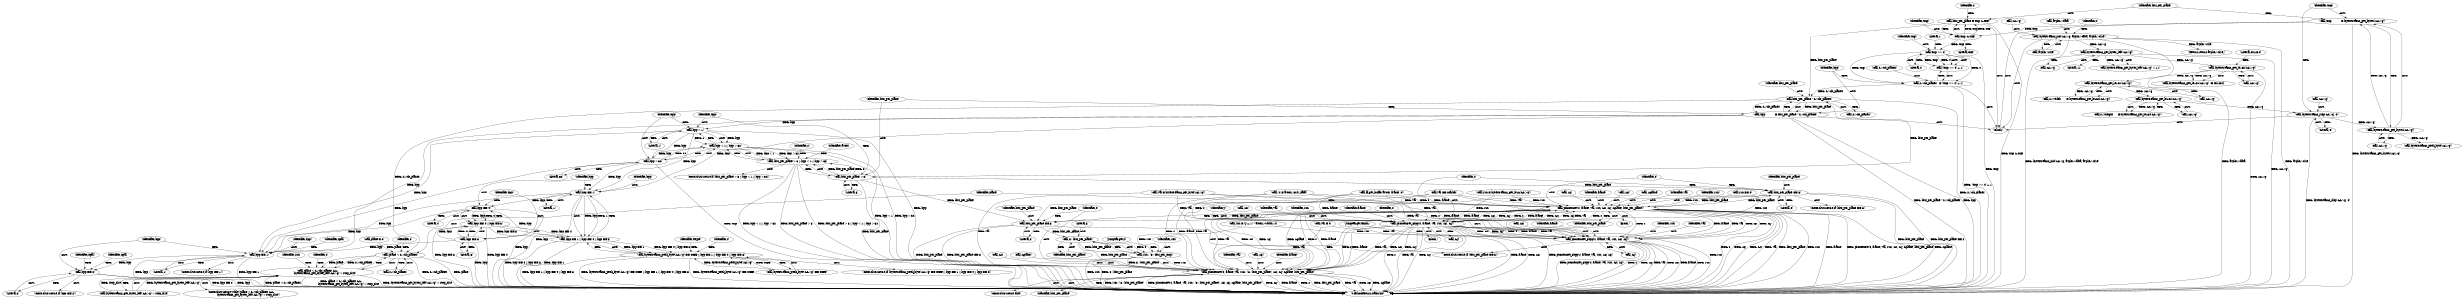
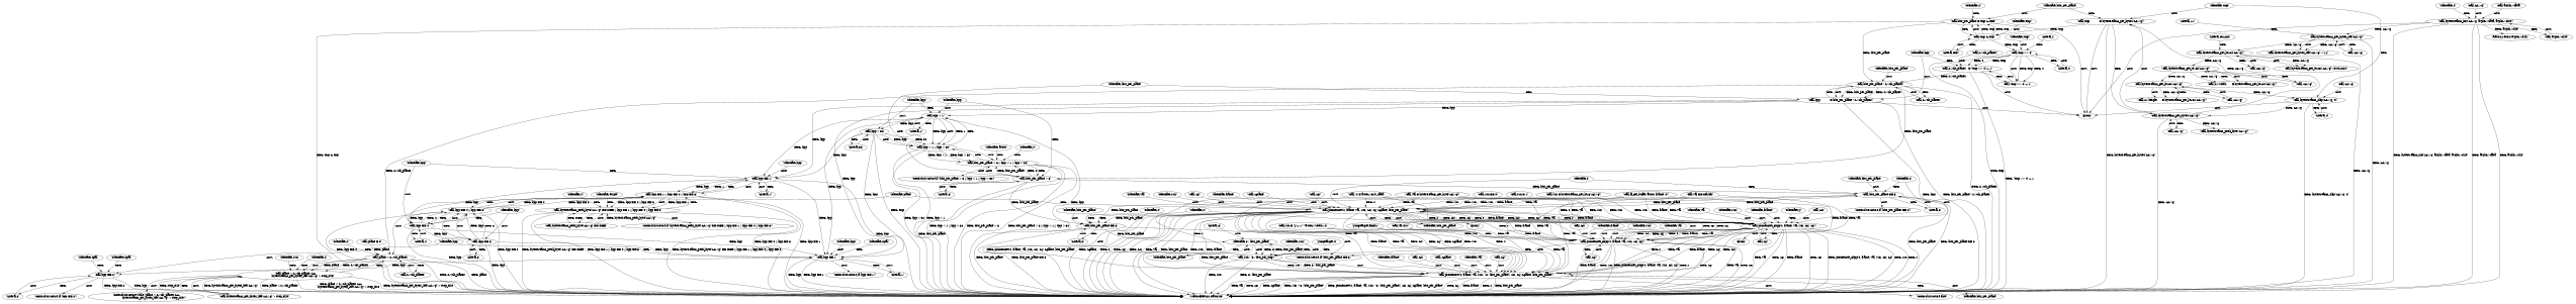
  digraph {
    n1 [label="(Call,bits_per_plane * s->nb_planes)"]
    n2 [label="(Call,bpp            = bits_per_plane * s->nb_planes)"]
    n3 [label="(Call,bits_per_plane > 8)"]
    n4 [label="(Call,plane < s->nb_planes)"]
    n5 [label="(Call,s->nb_planes)"]
    n6 [label="(MethodReturn,static int)"]
    n7 [label="(Block,)"]
    n8 [label="(Call,bpp < 1)"]
    n9 [label="(Call,bpp == 1)"]
    n10 [label="(Call,bpp == 1)"]
    n11 [label="(Call,bits_per_plane > 8 || bpp < 1 || bpp > 32)"]
    n12 [label="(Call,bits_per_plane == 8)"]
    n13 [label="(Call,bits_per_plane == 8)"]
    n14 [label="(Literal,8)"]
    n15 [label="(Call,plane < s->nb_planes &&\n                   bytestream2_get_bytes_left(&s->g) > stop_size)"]
    n16 [label="(Call,s->nb_planes)"]
    n17 [label="(Call,bits_per_plane = tmp & 0xF)"]
    n18 [label="(Call,tmp & 0xF)"]
    n19 [label="(Call,tmp >> 4)"]
    n20 [label="(Literal,0xF)"]
    n21 [label="(Call,s->nb_planes   = (tmp >> 4) + 1)"]
    n22 [label="(Call,(tmp >> 4) + 1)"]
    n23 [label="(Literal,4)"]
    n24 [label="(Call,tmp            = bytestream2_get_byteu(&s->g))"]
    n25 [label="(Call,bytestream2_get_byteu(&s->g))"]
    n26 [label="(Call,bytestream2_peek_byte(&s->g))"]
    n27 [label="(Call,&s->g)"]
    n28 [label="(Call,bytestream2_skip(&s->g, 4))"]
    n29 [label="(Literal,4)"]
    n30 [label="(Call,bytestream2_get_le16u(&s->g))"]
    n31 [label="(Call,s->height      = bytestream2_get_le16u(&s->g))"]
    n32 [label="(Call,&s->g)"]
    n33 [label="(Call,bytestream2_get_le16u(&s->g))"]
    n34 [label="(Call,&s->g)"]
    n35 [label="(Call,s->width       = bytestream2_get_le16u(&s->g))"]
    n36 [label="(Call,bytestream2_get_le16u(&s->g))"]
    n37 [label="(Call,&s->g)"]
    n38 [label="(Call,bytestream2_get_le16u(&s->g) != 0x1234)"]
    n39 [label="(Call,bytestream2_get_bytes_left(&s->g))"]
    n40 [label="(Call,&s->g)"]
    n41 [label="(Call,bytestream2_get_bytes_left(&s->g) < 11)"]
    n42 [label="(Call,bytestream2_init(&s->g, avpkt->data, avpkt->size))"]
    n43 [label="(Return,return avpkt->size;)"]
    n44 [label="(Call,avpkt->size)"]
    n45 [label="(Call,bpp < 1 || bpp > 32)"]
    n46 [label="(Call,bpp > 32)"]
    n47 [label="(Literal,1)"]
    n48 [label="(Call,bpp == 1 || bpp == 4 || bpp == 8)"]
    n49 [label="(Call,bpp == 4)"]
    n50 [label="(Literal,1)"]
    n51 [label="(Call,bpp == 2)"]
    n52 [label="(Literal,1)"]
    n53 [label="(ControlStructure,if (bpp == 1))"]
    n54 [label="(Literal,32)"]
    n55 [label="(ControlStructure,if (bits_per_plane > 8 || bpp < 1 || bpp > 32))"]
    n56 [label="(Call,bytestream2_peek_byte(&s->g) == 0xFF || bpp == 1 || bpp == 4 || bpp == 8)"]
    n57 [label="(Call,bpp == 4 || bpp == 8)"]
    n58 [label="(Call,bpp == 8)"]
    n59 [label="(Literal,4)"]
    n60 [label="(Call,bytestream2_peek_byte(&s->g) == 0xFF)"]
    n61 [label="(ControlStructure,if (bytestream2_peek_byte(&s->g) == 0xFF || bpp == 1 || bpp == 4 || bpp == 8))"]
    n62 [label="(Literal,8)"]
    n63 [label="(ControlStructure,if (bpp == 2))"]
    n64 [label="(Literal,2)"]
    n65 [label="(Call,picmemset(s, frame, val, run, &x, &y, &plane, bits_per_plane))"]
    n66 [label="(Literal,8)"]
    n67 [label="(ControlStructure,if (bits_per_plane == 8))"]
    n68 [label="(ControlStructure,if (bits_per_plane == 8))"]
-   n69 [label="(Call,8 / bits_per_plane)"]
+   n69 [label="(Identifier,8 / bits_per_plane)"]
    n70 [label="(Literal,8)"]
    n71 [label="(Call,picmemset_8bpp(s, frame, val, run, &x, &y))"]
    n72 [label="(Call,picmemset_8bpp(s, frame, val, run, &x, &y))"]
    n73 [label="(Call,picmemset(s, frame, val, run / (8 / bits_per_plane), &x, &y, &plane, bits_per_plane))"]
    n74 [label="(Identifier,bits_per_plane)"]
    n75 [label="(Block,)"]
    n76 [label="(Call,&y)"]
    n77 [label="(Block,)"]
    n78 [label="(Call,&y)"]
    n79 [label="(Identifier,bits_per_plane)"]
    n80 [label="(ControlStructure,else)"]
    n81 [label="(Call,run / (8 / bits_per_tmp))"]
    n82 [label="(Identifier,bits_per_plane)"]
    n83 [label="(ControlStructure,while (plane < s->nb_planes &&\n                   bytestream2_get_bytes_left(&s->g) > stop_size))"]
    n84 [label="(Call,bytestream2_get_bytes_left(&s->g) > stop_size)"]
    n85 [label="(Identifier,bpp)"]
    n86 [label="(Identifier,s)"]
    n87 [label="(Identifier,bpp)"]
    n88 [label="(Identifier,bits_per_plane)"]
    n89 [label="(Identifier,tmp)"]
    n90 [label="(Identifier,etype)"]
    n91 [label="(Call,plane = 0)"]
    n92 [label="(Literal,8)"]
    n93 [label="(Identifier,bpp)"]
    n94 [label="(Identifier,s)"]
    n95 [label="(Call,&x)"]
    n96 [label="(Identifier,s)"]
    n97 [label="(Call,&x)"]
    n98 [label="(Identifier,val)"]
    n99 [label="(Literal,0x1234)"]
    n100 [label="(Identifier,npal)"]
    n101 [label="(Identifier,bpp)"]
    n102 [label="(Literal,1)"]
    n103 [label="(Identifier,s)"]
+   n104 [label="(Call,run = 1)"]
    n105 [label="(Identifier,bits_per_plane)"]
    n106 [label="(Call,&y)"]
    n107 [label="(Identifier,s)"]
    n108 [label="(Call,val == marker)"]
    n109 [label="(Call,&x)"]
    n110 [label="(Identifier,s)"]
    n111 [label="(Call,run = (y + 1) * avctx->width - x)"]
    n112 [label="(Identifier,bpp)"]
    n113 [label="(Identifier,s)"]
    n114 [label="(Identifier,val)"]
    n115 [label="(Identifier,bpp)"]
    n116 [label="(Identifier,s)"]
    n117 [label="(Identifier,npal)"]
    n118 [label="(Call,*s = avctx->priv_data)"]
    n119 [label="(Call,&s->g)"]
    n120 [label="(Identifier,bits_per_plane)"]
    n121 [label="(Identifier,run)"]
    n122 [label="(Call,&plane)"]
    n123 [label="(Identifier,s)"]
    n124 [label="(Identifier,npal)"]
    n125 [label="(Identifier,run)"]
    n126 [label="(Identifier,bits_per_plane)"]
    n127 [label="(Identifier,frame)"]
    n128 [label="(Identifier,frame)"]
    n129 [label="(Call,&x)"]
    n130 [label="(Call,val = bytestream2_get_byte(&s->g))"]
    n131 [label="(Identifier,tmp)"]
    n132 [label="(Identifier,run)"]
    n133 [label="(Call,run = bytestream2_get_le16(&s->g))"]
    n134 [label="(Identifier,run)"]
    n135 [label="(Identifier,bpp)"]
    n136 [label="(Identifier,bits_per_plane)"]
    n137 [label="(Identifier,val)"]
    n138 [label="(Identifier,tmp)"]
    n139 [label="(JumpTarget,finish:)"]
    n140 [label="(Call,run == 0)"]
    n141 [label="(Identifier,run)"]
    n142 [label="(Call,ff_get_buffer(avctx, frame, 0))"]
    n143 [label="(Identifier,frame)"]
    n144 [label="(Identifier,val)"]
    n145 [label="(Identifier,y)"]
    n146 [label="(Call,&s->g)"]
    n147 [label="(Literal,11)"]
    n148 [label="(Call,s->nb_planes)"]
    n149 [label="(Call,avpkt->data)"]
    n150 [label="(Identifier,avctx)"]
    n151 [label="(Identifier,bpp)"]
    n152 [label="(Call,val = 0)"]
    n153 [label="(Identifier,s)"]
    n154 [label="(Call,&y)"]
    n155 [label="(Call,&plane)"]
    n156 [label="(Identifier,plane)"]
    n157 [label="(Identifier,frame)"]
    n158 [label="(JumpTarget,x)"]
    n1 -> n2 [label="AST: "]
    n1 -> n2 [label="DDG: bits_per_plane"]
    n1 -> n2 [label="DDG: s->nb_planes"]
    n1 -> n3 [label="DDG: bits_per_plane"]
    n1 -> n4 [label="DDG: s->nb_planes"]
    n1 -> n5 [label="CFG: "]
    n1 -> n6 [label="DDG: s->nb_planes"]
    n2 -> n1 [label="CFG: "]
    n2 -> n6 [label="DDG: bits_per_plane * s->nb_planes"]
    n2 -> n6 [label="DDG: bpp"]
    n2 -> n7 [label="AST: "]
    n2 -> n8 [label="DDG: bpp"]
    n2 -> n9 [label="DDG: bpp"]
    n2 -> n10 [label="DDG: bpp"]
    n3 -> n6 [label="DDG: bits_per_plane"]
    n3 -> n11 [label="AST: "]
    n3 -> n11 [label="DDG: bits_per_plane"]
    n3 -> n11 [label="DDG: 8"]
    n3 -> n12 [label="DDG: bits_per_plane"]
    n3 -> n13 [label="DDG: bits_per_plane"]
    n3 -> n14 [label="CFG: "]
    n4 -> n6 [label="DDG: s->nb_planes"]
    n4 -> n6 [label="DDG: plane"]
    n4 -> n15 [label="AST: "]
    n4 -> n15 [label="DDG: plane"]
    n4 -> n15 [label="DDG: s->nb_planes"]
    n4 -> n16 [label="CFG: "]
    n5 -> n1 [label="AST: "]
    n8 -> n6 [label="DDG: bpp"]
    n8 -> n9 [label="DDG: bpp"]
    n8 -> n10 [label="DDG: bpp"]
    n8 -> n45 [label="AST: "]
    n8 -> n45 [label="DDG: bpp"]
    n8 -> n45 [label="DDG: 1"]
    n8 -> n46 [label="DDG: bpp"]
    n8 -> n47 [label="CFG: "]
    n9 -> n6 [label="DDG: bpp"]
    n9 -> n10 [label="DDG: bpp"]
    n9 -> n48 [label="AST: "]
    n9 -> n48 [label="DDG: bpp"]
    n9 -> n48 [label="DDG: 1"]
    n9 -> n49 [label="DDG: bpp"]
    n9 -> n50 [label="CFG: "]
    n10 -> n6 [label="DDG: bpp == 1"]
    n10 -> n6 [label="DDG: bpp"]
    n10 -> n51 [label="DDG: bpp"]
    n10 -> n52 [label="CFG: "]
    n10 -> n53 [label="AST: "]
    n11 -> n3 [label="CFG: "]
    n11 -> n6 [label="DDG: bits_per_plane > 8 || bpp < 1 || bpp > 32"]
    n11 -> n6 [label="DDG: bpp < 1 || bpp > 32"]
    n11 -> n6 [label="DDG: bits_per_plane > 8"]
    n11 -> n45 [label="CFG: "]
    n11 -> n55 [label="AST: "]
    n12 -> n6 [label="DDG: bits_per_plane"]
    n12 -> n6 [label="DDG: bits_per_plane == 8"]
    n12 -> n13 [label="DDG: bits_per_plane"]
    n12 -> n65 [label="DDG: bits_per_plane"]
    n12 -> n66 [label="CFG: "]
    n12 -> n67 [label="AST: "]
    n13 -> n6 [label="DDG: bits_per_plane == 8"]
    n13 -> n6 [label="DDG: bits_per_plane"]
    n13 -> n68 [label="AST: "]
    n13 -> n69 [label="DDG: bits_per_plane"]
    n13 -> n70 [label="CFG: "]
    n14 -> n3 [label="AST: "]
    n15 -> n4 [label="CFG: "]
    n15 -> n6 [label="DDG: plane < s->nb_planes &&\n                   bytestream2_get_bytes_left(&s->g) > stop_size"]
    n15 -> n6 [label="DDG: bytestream2_get_bytes_left(&s->g) > stop_size"]
    n15 -> n6 [label="DDG: plane < s->nb_planes"]
    n15 -> n83 [label="AST: "]
    n15 -> n84 [label="CFG: "]
    n16 -> n4 [label="AST: "]
    n17 -> n1 [label="DDG: bits_per_plane"]
    n17 -> n6 [label="DDG: tmp & 0xF"]
    n17 -> n7 [label="AST: "]
    n17 -> n18 [label="CFG: "]
    n18 -> n17 [label="AST: "]
    n18 -> n17 [label="DDG: tmp"]
    n18 -> n17 [label="DDG: 0xF"]
    n18 -> n19 [label="DDG: tmp"]
    n18 -> n20 [label="CFG: "]
    n19 -> n6 [label="DDG: tmp"]
    n19 -> n21 [label="DDG: tmp"]
    n19 -> n21 [label="DDG: 4"]
    n19 -> n22 [label="AST: "]
    n19 -> n22 [label="DDG: tmp"]
    n19 -> n22 [label="DDG: 4"]
    n19 -> n23 [label="CFG: "]
-   n20 -> n22 [label="AST: "]
+   n20 -> n18 [label="AST: "]
    n21 -> n1 [label="DDG: s->nb_planes"]
    n21 -> n6 [label="DDG: (tmp >> 4) + 1"]
    n21 -> n7 [label="AST: "]
    n21 -> n22 [label="CFG: "]
    n22 -> n21 [label="AST: "]
    n23 -> n19 [label="AST: "]
    n24 -> n6 [label="DDG: bytestream2_get_byteu(&s->g)"]
    n24 -> n7 [label="AST: "]
    n24 -> n18 [label="DDG: tmp"]
    n24 -> n25 [label="CFG: "]
+   n25 -> n6 [label="DDG: &s->g"]
    n25 -> n24 [label="AST: "]
    n25 -> n24 [label="DDG: &s->g"]
    n25 -> n26 [label="DDG: &s->g"]
    n25 -> n27 [label="CFG: "]
    n27 -> n25 [label="AST: "]
    n28 -> n6 [label="DDG: bytestream2_skip(&s->g, 4)"]
    n28 -> n7 [label="AST: "]
    n28 -> n25 [label="DDG: &s->g"]
    n28 -> n29 [label="CFG: "]
    n29 -> n28 [label="AST: "]
    n30 -> n28 [label="DDG: &s->g"]
    n30 -> n31 [label="AST: "]
    n30 -> n31 [label="DDG: &s->g"]
    n30 -> n32 [label="CFG: "]
    n31 -> n30 [label="CFG: "]
    n32 -> n30 [label="AST: "]
    n33 -> n30 [label="DDG: &s->g"]
    n33 -> n34 [label="CFG: "]
    n33 -> n35 [label="AST: "]
    n33 -> n35 [label="DDG: &s->g"]
    n34 -> n33 [label="AST: "]
    n35 -> n33 [label="CFG: "]
    n36 -> n6 [label="DDG: &s->g"]
    n36 -> n33 [label="DDG: &s->g"]
    n36 -> n37 [label="CFG: "]
    n36 -> n38 [label="AST: "]
    n36 -> n38 [label="DDG: &s->g"]
    n37 -> n36 [label="AST: "]
    n39 -> n6 [label="DDG: &s->g"]
    n39 -> n36 [label="DDG: &s->g"]
    n39 -> n40 [label="CFG: "]
    n39 -> n41 [label="AST: "]
    n39 -> n41 [label="DDG: &s->g"]
    n40 -> n39 [label="AST: "]
    n42 -> n6 [label="DDG: bytestream2_init(&s->g, avpkt->data, avpkt->size)"]
    n42 -> n6 [label="DDG: avpkt->data"]
    n42 -> n6 [label="DDG: avpkt->size"]
    n42 -> n7 [label="AST: "]
    n42 -> n39 [label="DDG: &s->g"]
    n42 -> n43 [label="DDG: avpkt->size"]
    n42 -> n44 [label="CFG: "]
    n44 -> n42 [label="AST: "]
    n45 -> n6 [label="DDG: bpp < 1"]
    n45 -> n6 [label="DDG: bpp > 32"]
    n45 -> n8 [label="CFG: "]
    n45 -> n11 [label="AST: "]
    n45 -> n11 [label="DDG: bpp < 1"]
    n45 -> n11 [label="DDG: bpp > 32"]
-   n45 -> n46 [label="CFG: "]
    n46 -> n6 [label="DDG: tmp"]
    n46 -> n9 [label="DDG: bpp"]
    n46 -> n10 [label="DDG: bpp"]
    n46 -> n45 [label="AST: "]
    n46 -> n45 [label="DDG: bpp"]
    n46 -> n45 [label="DDG: 32"]
    n46 -> n54 [label="CFG: "]
    n47 -> n8 [label="AST: "]
    n48 -> n6 [label="DDG: bpp == 4 || bpp == 8"]
    n48 -> n6 [label="DDG: bpp == 1"]
    n48 -> n9 [label="CFG: "]
    n48 -> n56 [label="AST: "]
    n48 -> n56 [label="DDG: bpp == 1"]
    n48 -> n56 [label="DDG: bpp == 4 || bpp == 8"]
+   n48 -> n57 [label="CFG: "]
    n49 -> n6 [label="DDG: bpp"]
    n49 -> n10 [label="DDG: bpp"]
    n49 -> n57 [label="AST: "]
    n49 -> n57 [label="DDG: bpp"]
    n49 -> n57 [label="DDG: 4"]
    n49 -> n58 [label="DDG: bpp"]
    n49 -> n59 [label="CFG: "]
    n50 -> n9 [label="AST: "]
    n51 -> n6 [label="DDG: bpp"]
    n51 -> n6 [label="DDG: bpp == 2"]
    n51 -> n63 [label="AST: "]
    n51 -> n64 [label="CFG: "]
    n52 -> n10 [label="AST: "]
    n54 -> n46 [label="AST: "]
    n56 -> n6 [label="DDG: bytestream2_peek_byte(&s->g) == 0xFF"]
    n56 -> n6 [label="DDG: bpp == 1 || bpp == 4 || bpp == 8"]
    n56 -> n6 [label="DDG: bytestream2_peek_byte(&s->g) == 0xFF || bpp == 1 || bpp == 4 || bpp == 8"]
    n56 -> n48 [label="CFG: "]
    n56 -> n60 [label="CFG: "]
    n56 -> n61 [label="AST: "]
    n57 -> n6 [label="DDG: bpp == 8"]
    n57 -> n6 [label="DDG: bpp == 4"]
    n57 -> n48 [label="AST: "]
    n57 -> n48 [label="DDG: bpp == 4"]
    n57 -> n48 [label="DDG: bpp == 8"]
    n57 -> n49 [label="CFG: "]
    n57 -> n58 [label="CFG: "]
    n58 -> n6 [label="DDG: bpp"]
    n58 -> n10 [label="DDG: bpp"]
    n58 -> n57 [label="AST: "]
    n58 -> n57 [label="DDG: bpp"]
    n58 -> n57 [label="DDG: 8"]
    n58 -> n62 [label="CFG: "]
    n59 -> n49 [label="AST: "]
    n60 -> n56 [label="AST: "]
    n60 -> n56 [label="DDG: bytestream2_peek_byte(&s->g)"]
    n60 -> n56 [label="DDG: 0xFF"]
    n62 -> n58 [label="AST: "]
    n64 -> n51 [label="AST: "]
    n65 -> n6 [label="DDG: frame"]
    n65 -> n6 [label="DDG: picmemset(s, frame, val, run, &x, &y, &plane, bits_per_plane)"]
    n65 -> n6 [label="DDG: &plane"]
    n65 -> n6 [label="DDG: s"]
    n65 -> n6 [label="DDG: &y"]
    n65 -> n6 [label="DDG: &x"]
    n65 -> n6 [label="DDG: val"]
    n65 -> n6 [label="DDG: bits_per_plane"]
    n65 -> n6 [label="DDG: run"]
    n65 -> n12 [label="DDG: bits_per_plane"]
    n65 -> n13 [label="DDG: bits_per_plane"]
    n65 -> n71 [label="DDG: s"]
    n65 -> n71 [label="DDG: frame"]
    n65 -> n71 [label="DDG: &x"]
    n65 -> n71 [label="DDG: &y"]
    n65 -> n72 [label="DDG: s"]
    n65 -> n72 [label="DDG: frame"]
    n65 -> n72 [label="DDG: val"]
    n65 -> n72 [label="DDG: &x"]
    n65 -> n72 [label="DDG: &y"]
    n65 -> n73 [label="DDG: s"]
    n65 -> n73 [label="DDG: frame"]
    n65 -> n73 [label="DDG: val"]
    n65 -> n73 [label="DDG: &x"]
    n65 -> n73 [label="DDG: &y"]
    n65 -> n73 [label="DDG: &plane"]
    n65 -> n74 [label="CFG: "]
    n65 -> n75 [label="AST: "]
    n66 -> n12 [label="AST: "]
    n69 -> n73 [label="DDG: bits_per_plane"]
    n69 -> n81 [label="AST: "]
    n69 -> n81 [label="DDG: 8"]
    n69 -> n81 [label="DDG: bits_per_plane"]
    n69 -> n82 [label="CFG: "]
    n70 -> n13 [label="AST: "]
    n71 -> n6 [label="DDG: picmemset_8bpp(s, frame, val, run, &x, &y)"]
    n71 -> n6 [label="DDG: run"]
    n71 -> n6 [label="DDG: s"]
    n71 -> n6 [label="DDG: val"]
    n71 -> n6 [label="DDG: &y"]
    n71 -> n6 [label="DDG: frame"]
    n71 -> n6 [label="DDG: &x"]
    n71 -> n65 [label="DDG: s"]
    n71 -> n65 [label="DDG: frame"]
    n71 -> n65 [label="DDG: &x"]
    n71 -> n65 [label="DDG: &y"]
    n71 -> n72 [label="DDG: s"]
    n71 -> n72 [label="DDG: frame"]
    n71 -> n72 [label="DDG: val"]
    n71 -> n72 [label="DDG: &x"]
    n71 -> n72 [label="DDG: &y"]
    n71 -> n73 [label="DDG: s"]
    n71 -> n73 [label="DDG: frame"]
    n71 -> n73 [label="DDG: val"]
    n71 -> n73 [label="DDG: &x"]
    n71 -> n73 [label="DDG: &y"]
    n71 -> n76 [label="CFG: "]
    n71 -> n77 [label="AST: "]
    n72 -> n6 [label="DDG: picmemset_8bpp(s, frame, val, run, &x, &y)"]
    n72 -> n6 [label="DDG: s"]
    n72 -> n6 [label="DDG: &y"]
    n72 -> n6 [label="DDG: val"]
    n72 -> n6 [label="DDG: &x"]
    n72 -> n6 [label="DDG: frame"]
    n72 -> n6 [label="DDG: run"]
    n72 -> n68 [label="AST: "]
    n72 -> n78 [label="CFG: "]
    n73 -> n6 [label="DDG: &plane"]
    n73 -> n6 [label="DDG: run / (8 / bits_per_plane)"]
    n73 -> n6 [label="DDG: picmemset(s, frame, val, run / (8 / bits_per_plane), &x, &y, &plane, bits_per_plane)"]
    n73 -> n6 [label="DDG: &y"]
    n73 -> n6 [label="DDG: frame"]
    n73 -> n6 [label="DDG: s"]
    n73 -> n6 [label="DDG: bits_per_plane"]
    n73 -> n6 [label="DDG: val"]
    n73 -> n6 [label="DDG: &x"]
    n73 -> n79 [label="CFG: "]
    n73 -> n80 [label="AST: "]
    n74 -> n65 [label="AST: "]
    n76 -> n71 [label="AST: "]
    n78 -> n72 [label="AST: "]
    n79 -> n73 [label="AST: "]
    n81 -> n6 [label="DDG: run"]
    n81 -> n6 [label="DDG: 8 / bits_per_plane"]
    n81 -> n69 [label="CFG: "]
    n81 -> n73 [label="AST: "]
    n81 -> n73 [label="DDG: run"]
    n81 -> n73 [label="DDG: 8 / bits_per_plane"]
    n82 -> n69 [label="AST: "]
    n84 -> n15 [label="AST: "]
    n84 -> n15 [label="DDG: bytestream2_get_bytes_left(&s->g)"]
    n84 -> n15 [label="DDG: stop_size"]
    n85 -> n49 [label="CFG: "]
    n85 -> n58 [label="AST: "]
    n86 -> n42 [label="CFG: "]
    n87 -> n9 [label="AST: "]
    n88 -> n17 [label="AST: "]
    n88 -> n24 [label="CFG: "]
    n89 -> n24 [label="AST: "]
    n89 -> n28 [label="CFG: "]
    n90 -> n56 [label="CFG: "]
    n91 -> n4 [label="DDG: plane"]
    n92 -> n69 [label="AST: "]
    n93 -> n10 [label="CFG: "]
    n93 -> n51 [label="AST: "]
    n94 -> n13 [label="CFG: "]
    n94 -> n73 [label="AST: "]
    n95 -> n71 [label="AST: "]
    n96 -> n56 [label="CFG: "]
    n97 -> n72 [label="AST: "]
    n98 -> n73 [label="AST: "]
    n99 -> n36 [label="CFG: "]
    n100 -> n51 [label="CFG: "]
    n101 -> n2 [label="AST: "]
    n101 -> n21 [label="CFG: "]
    n102 -> n19 [label="CFG: "]
    n103 -> n4 [label="CFG: "]
+   n104 -> n65 [label="DDG: run"]
+   n104 -> n71 [label="DDG: run"]
    n105 -> n12 [label="AST: "]
    n106 -> n73 [label="AST: "]
    n107 -> n11 [label="CFG: "]
    n108 -> n65 [label="DDG: val"]
    n108 -> n71 [label="DDG: val"]
    n108 -> n72 [label="DDG: val"]
    n108 -> n73 [label="DDG: val"]
    n109 -> n65 [label="AST: "]
    n110 -> n13 [label="CFG: "]
    n110 -> n72 [label="AST: "]
    n111 -> n72 [label="DDG: run"]
    n111 -> n81 [label="DDG: run"]
    n112 -> n10 [label="AST: "]
    n113 -> n12 [label="CFG: "]
    n113 -> n71 [label="AST: "]
    n114 -> n71 [label="AST: "]
    n115 -> n8 [label="CFG: "]
    n115 -> n46 [label="AST: "]
    n116 -> n12 [label="CFG: "]
    n116 -> n65 [label="AST: "]
    n117 -> n10 [label="CFG: "]
    n118 -> n65 [label="DDG: s"]
    n118 -> n71 [label="DDG: s"]
    n118 -> n72 [label="DDG: s"]
    n118 -> n73 [label="DDG: s"]
    n119 -> n42 [label="AST: "]
    n120 -> n1 [label="AST: "]
    n121 -> n71 [label="AST: "]
    n122 -> n65 [label="AST: "]
    n123 -> n17 [label="CFG: "]
    n124 -> n51 [label="CFG: "]
    n125 -> n81 [label="AST: "]
    n126 -> n13 [label="AST: "]
    n127 -> n72 [label="AST: "]
    n128 -> n73 [label="AST: "]
    n129 -> n73 [label="AST: "]
    n130 -> n65 [label="DDG: val"]
    n130 -> n71 [label="DDG: val"]
    n130 -> n72 [label="DDG: val"]
    n130 -> n73 [label="DDG: val"]
    n131 -> n18 [label="AST: "]
    n132 -> n15 [label="CFG: "]
    n133 -> n65 [label="DDG: run"]
    n133 -> n71 [label="DDG: run"]
    n134 -> n72 [label="AST: "]
    n135 -> n9 [label="CFG: "]
    n135 -> n49 [label="AST: "]
    n136 -> n2 [label="CFG: "]
    n136 -> n3 [label="AST: "]
    n137 -> n65 [label="AST: "]
    n138 -> n19 [label="AST: "]
    n139 -> n72 [label="CFG: "]
    n139 -> n73 [label="CFG: "]
    n140 -> n65 [label="DDG: run"]
    n140 -> n71 [label="DDG: run"]
    n141 -> n65 [label="AST: "]
    n142 -> n65 [label="DDG: frame"]
    n142 -> n71 [label="DDG: frame"]
    n142 -> n72 [label="DDG: frame"]
    n142 -> n73 [label="DDG: frame"]
    n143 -> n71 [label="AST: "]
    n144 -> n72 [label="AST: "]
    n145 -> n71 [label="CFG: "]
    n146 -> n28 [label="AST: "]
-   n39 -> n147 [label="CFG: "]
+   n147 -> n39 [label="CFG: "]
    n148 -> n21 [label="AST: "]
    n149 -> n42 [label="AST: "]
    n150 -> n11 [label="CFG: "]
    n151 -> n3 [label="CFG: "]
    n151 -> n8 [label="AST: "]
    n152 -> n72 [label="DDG: val"]
    n152 -> n73 [label="DDG: val"]
    n153 -> n15 [label="CFG: "]
    n154 -> n65 [label="AST: "]
    n155 -> n73 [label="AST: "]
    n156 -> n4 [label="AST: "]
    n156 -> n65 [label="CFG: "]
    n157 -> n65 [label="AST: "]
    n158 -> n81 [label="CFG: "]
  }
